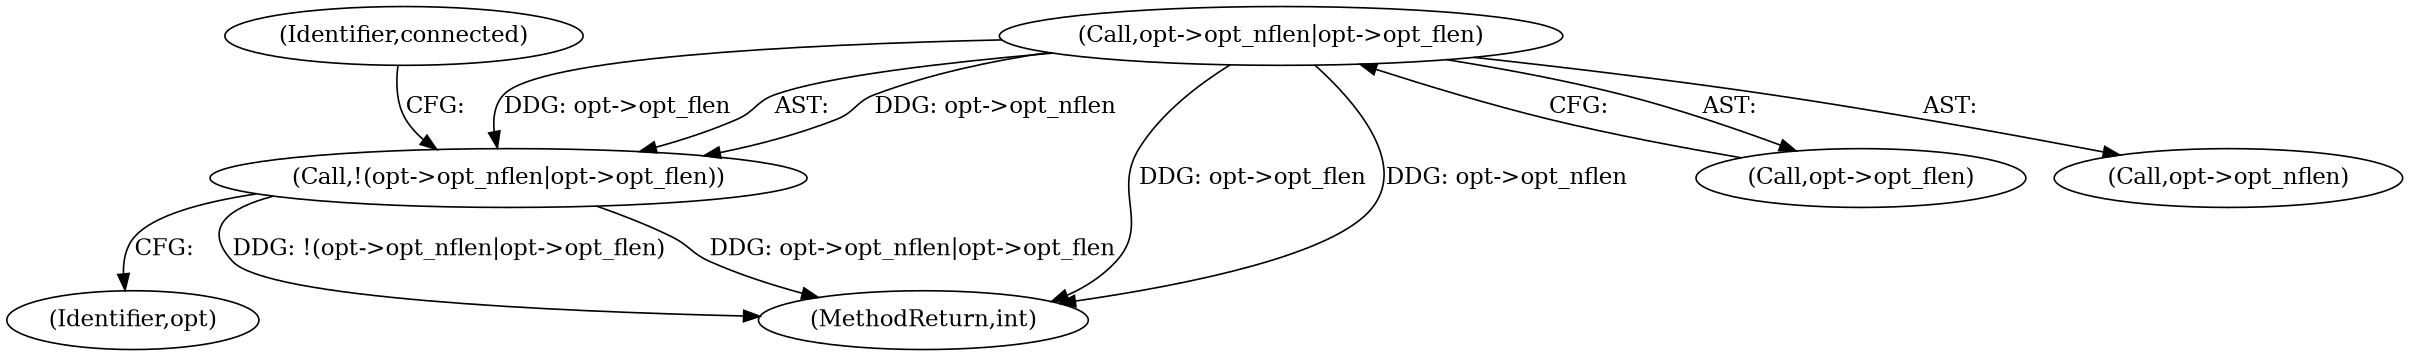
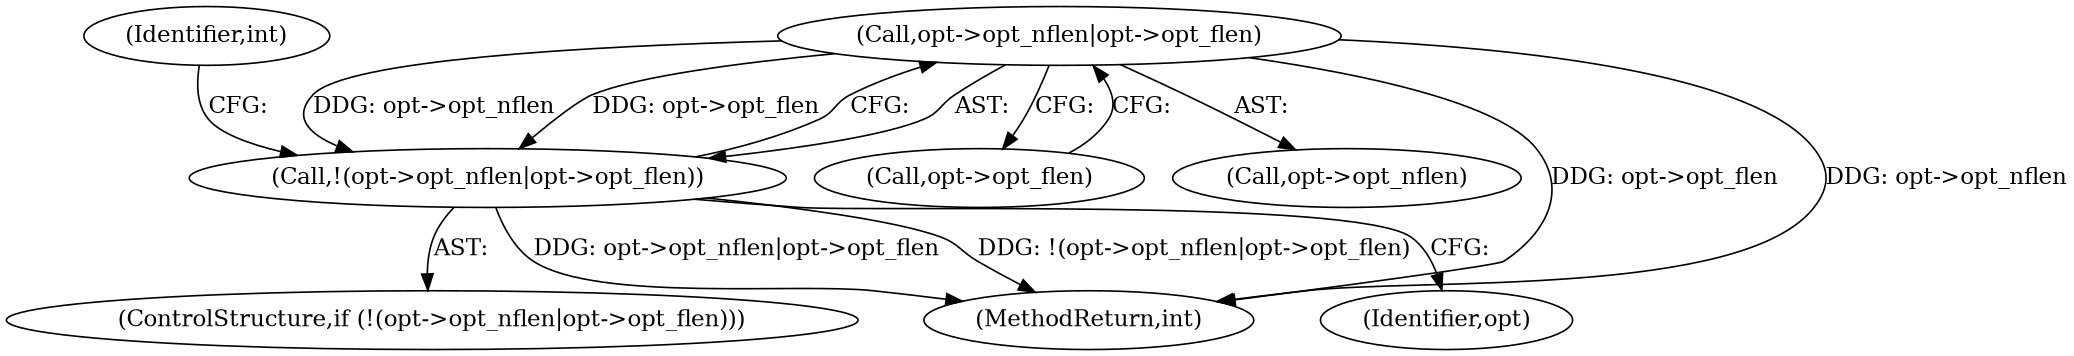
  digraph {
    n1 [label="(Call,opt->opt_nflen|opt->opt_flen)"]
    n2 [label="(Call,!(opt->opt_nflen|opt->opt_flen))"]
    n3 [label="(MethodReturn,int)"]
    n4 [label="(Call,opt->opt_flen)"]
    n5 [label="(Call,opt->opt_nflen)"]
+   n6 [label="(ControlStructure,if (!(opt->opt_nflen|opt->opt_flen)))"]
    n7 [label="(Identifier,opt)"]
-   n8 [label="(Identifier,connected)"]
+   n8 [label="(Identifier,int)"]
    n1 -> n2 [label="AST: "]
    n1 -> n2 [label="DDG: opt->opt_nflen"]
    n1 -> n2 [label="DDG: opt->opt_flen"]
    n1 -> n3 [label="DDG: opt->opt_nflen"]
    n1 -> n3 [label="DDG: opt->opt_flen"]
-   n1 -> n4 [label="AST: "]
+   n1 -> n4 [label="CFG: "]
    n1 -> n5 [label="AST: "]
+   n2 -> n1 [label="CFG: "]
    n2 -> n3 [label="DDG: opt->opt_nflen|opt->opt_flen"]
    n2 -> n3 [label="DDG: !(opt->opt_nflen|opt->opt_flen)"]
+   n2 -> n6 [label="AST: "]
    n2 -> n7 [label="CFG: "]
    n4 -> n1 [label="CFG: "]
    n8 -> n2 [label="CFG: "]
  }
